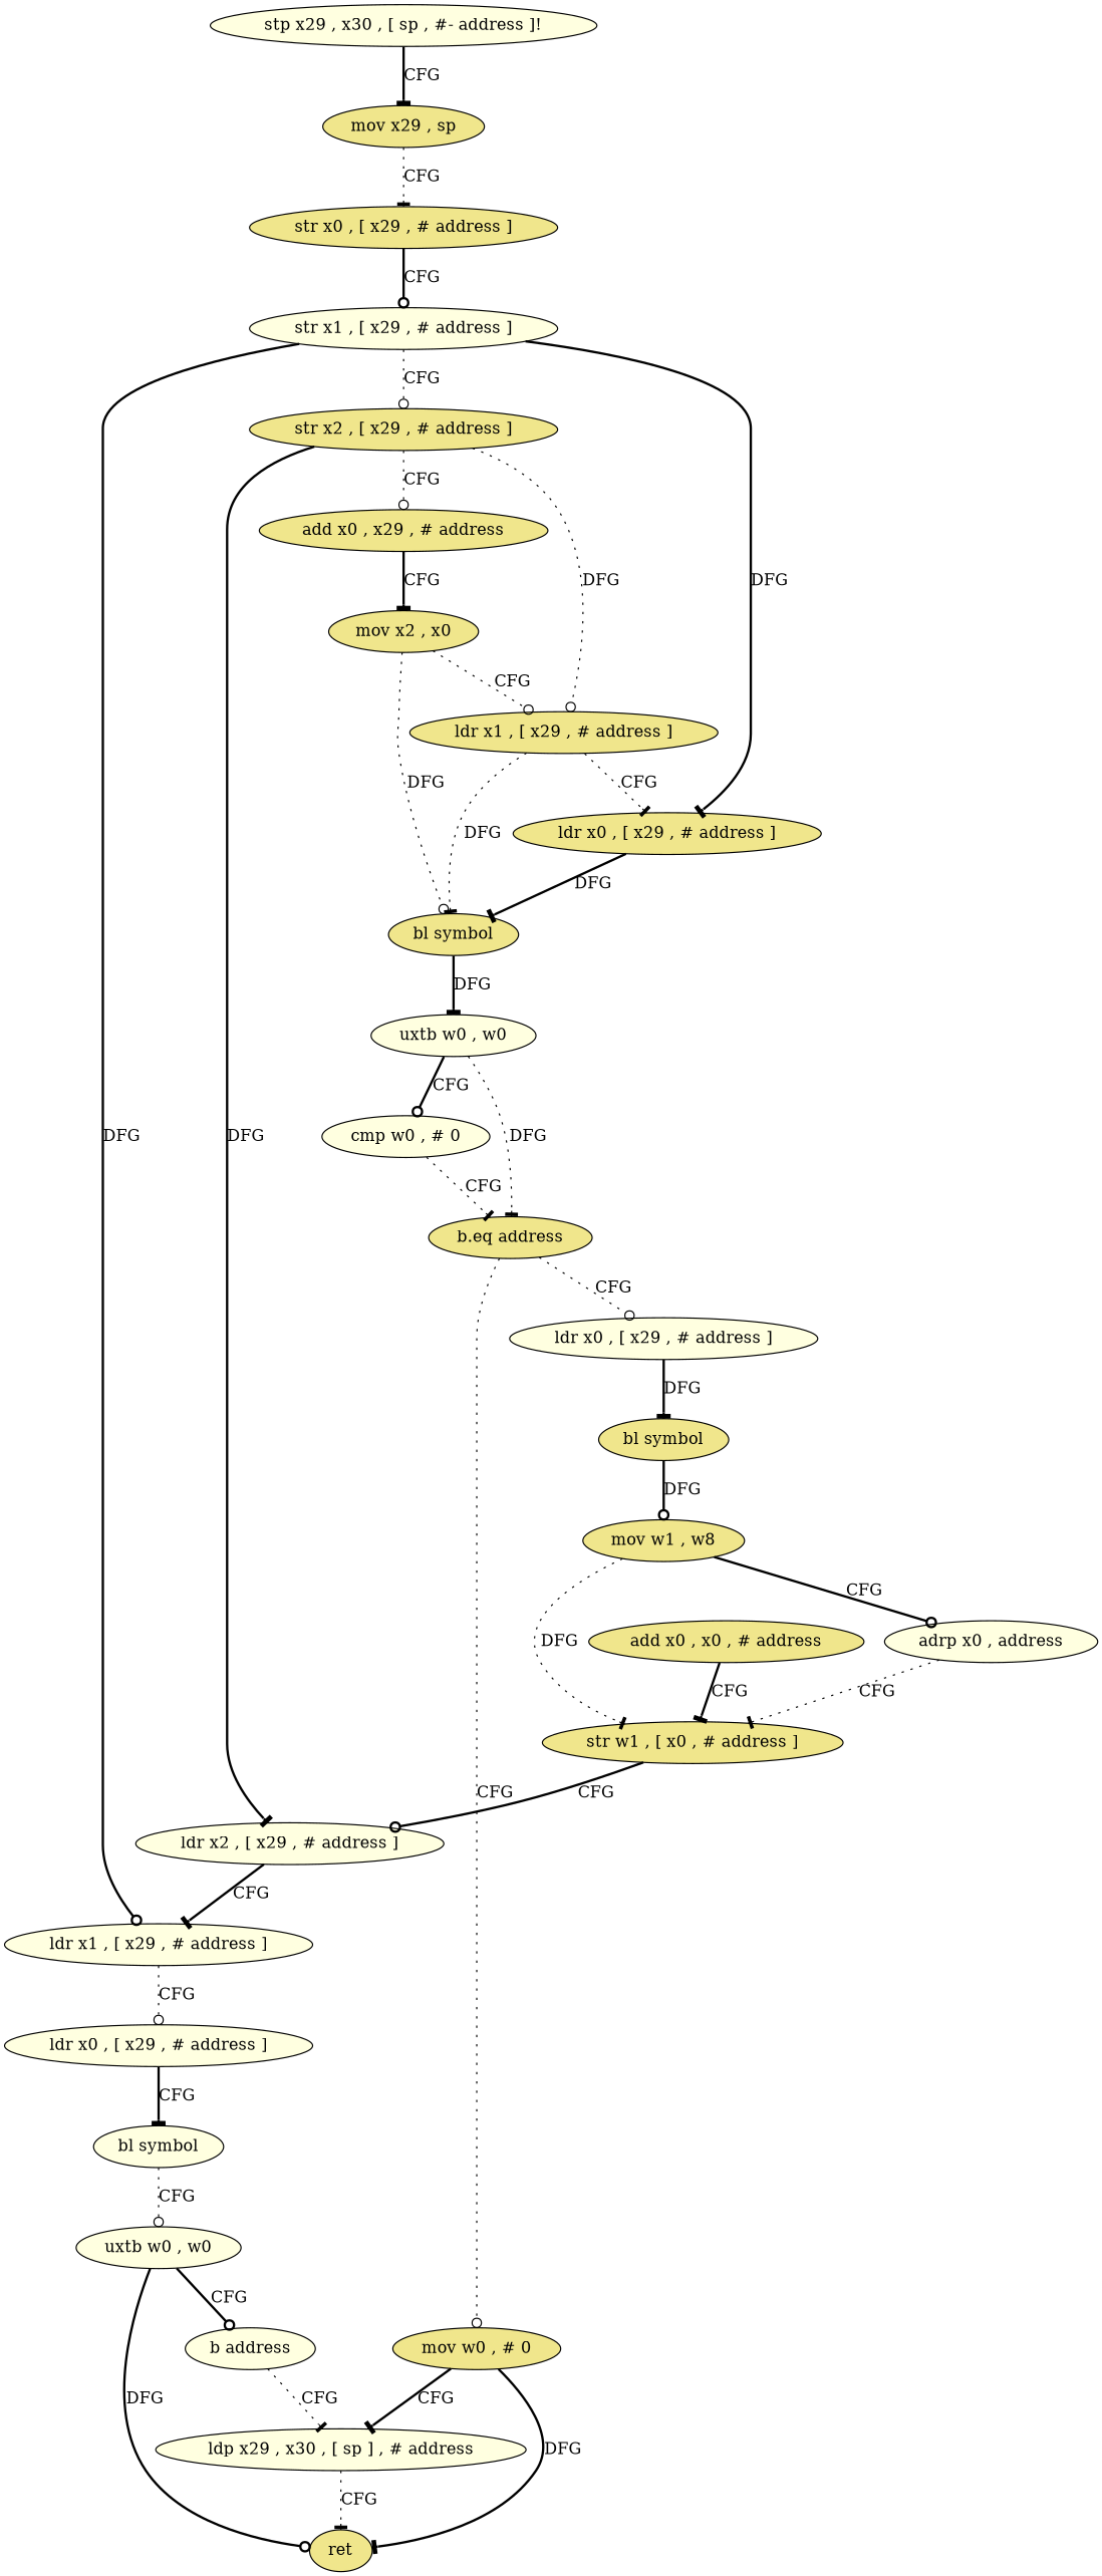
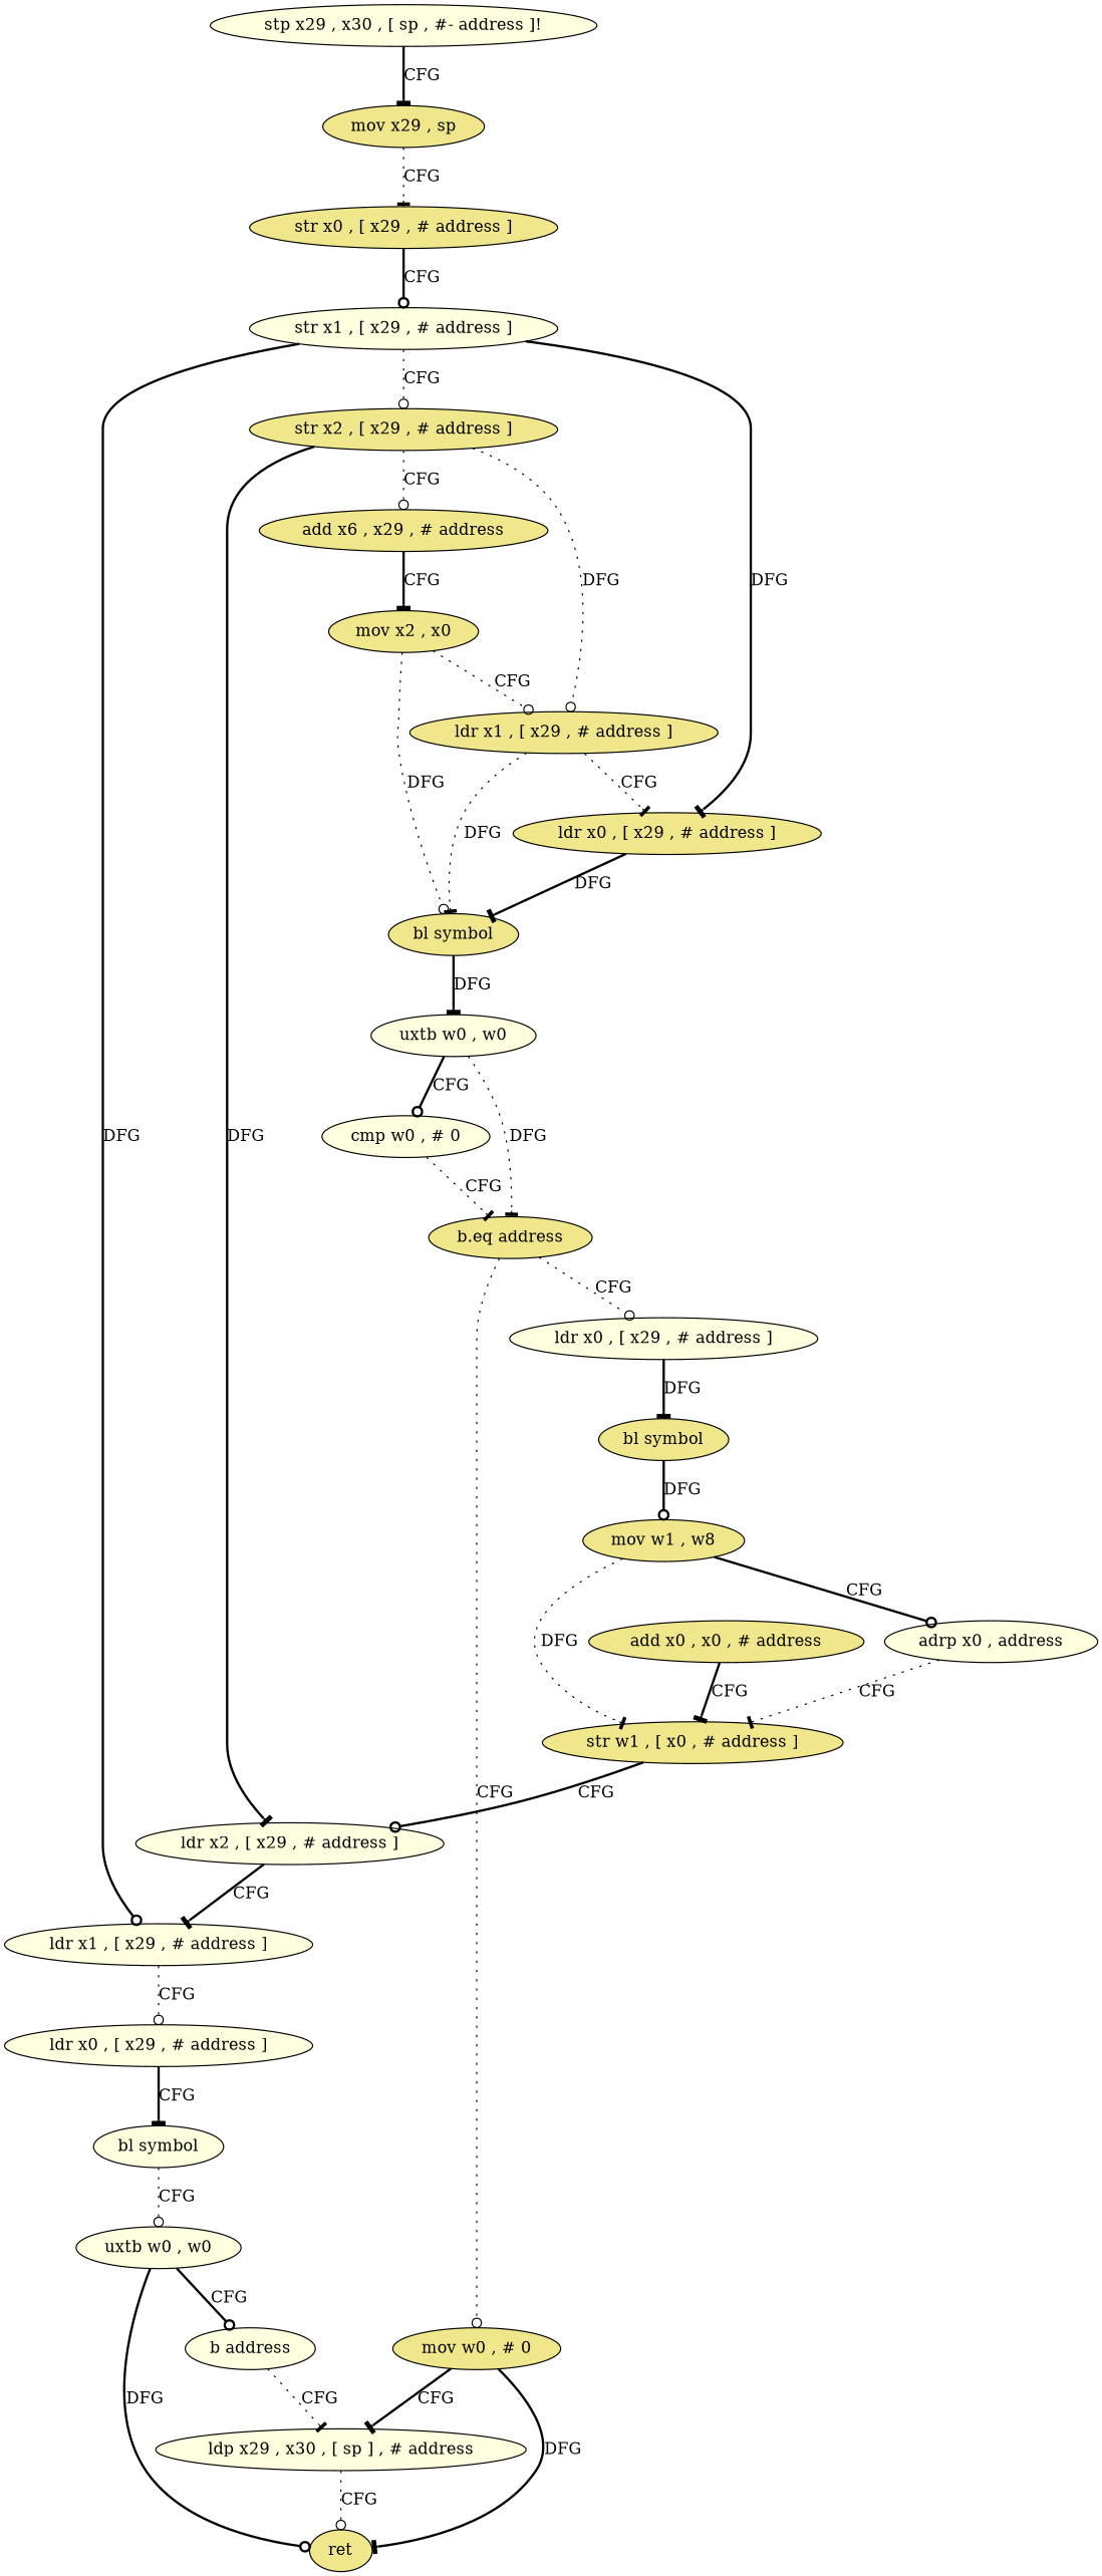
  digraph {
    node [fillcolor=khaki style=filled]
    edge [arrowhead=tee style=bold]
    n1 [fillcolor=lightyellow label="stp x29 , x30 , [ sp , #- address ]!"]
    n2 [label="mov x29 , sp"]
    n3 [label="str x0 , [ x29 , # address ]"]
    n4 [fillcolor=lightyellow label="str x1 , [ x29 , # address ]"]
    n5 [label="str x2 , [ x29 , # address ]"]
    n6 [label="ldr x0 , [ x29 , # address ]"]
    n7 [fillcolor=lightyellow label="ldr x1 , [ x29 , # address ]"]
-   n8 [label="add x0 , x29 , # address"]
+   n8 [label="add x6 , x29 , # address"]
    n9 [label="ldr x1 , [ x29 , # address ]"]
    n10 [fillcolor=lightyellow label="ldr x2 , [ x29 , # address ]"]
    n11 [label="bl symbol"]
    n12 [fillcolor=lightyellow label="ldr x0 , [ x29 , # address ]"]
    n13 [label="mov x2 , x0"]
    n14 [fillcolor=lightyellow label="uxtb w0 , w0"]
    n15 [fillcolor=lightyellow label="cmp w0 , # 0"]
    n16 [label="b.eq address"]
    n17 [label="mov w0 , # 0"]
    n18 [fillcolor=lightyellow label="ldr x0 , [ x29 , # address ]"]
    n19 [fillcolor=lightyellow label="ldp x29 , x30 , [ sp ] , # address"]
    n20 [label=ret]
    n21 [label="bl symbol"]
    n22 [label="mov w1 , w8"]
    n23 [fillcolor=lightyellow label="adrp x0 , address"]
    n24 [label="str w1 , [ x0 , # address ]"]
    n25 [label="add x0 , x0 , # address"]
    n26 [fillcolor=lightyellow label="bl symbol"]
    n27 [fillcolor=lightyellow label="uxtb w0 , w0"]
    n28 [fillcolor=lightyellow label="b address"]
    n1 -> n2 [label=CFG]
    n2 -> n3 [label=CFG style=dotted]
    n3 -> n4 [arrowhead=odot label=CFG]
    n4 -> n5 [arrowhead=odot label=CFG style=dotted]
    n4 -> n6 [label=DFG]
    n4 -> n7 [arrowhead=odot label=DFG]
    n5 -> n8 [arrowhead=odot label=CFG style=dotted]
    n5 -> n9 [arrowhead=odot label=DFG style=dotted]
    n5 -> n10 [label=DFG]
    n6 -> n11 [label=DFG]
    n7 -> n12 [arrowhead=odot label=CFG style=dotted]
    n8 -> n13 [label=CFG]
    n9 -> n6 [label=CFG style=dotted]
    n9 -> n11 [label=DFG style=dotted]
    n10 -> n7 [label=CFG]
    n11 -> n14 [label=DFG]
    n12 -> n26 [label=CFG]
    n13 -> n9 [arrowhead=odot label=CFG style=dotted]
    n13 -> n11 [arrowhead=odot label=DFG style=dotted]
    n14 -> n15 [arrowhead=odot label=CFG]
    n14 -> n16 [label=DFG style=dotted]
    n15 -> n16 [label=CFG style=dotted]
    n16 -> n17 [arrowhead=odot label=CFG style=dotted]
    n16 -> n18 [arrowhead=odot label=CFG style=dotted]
    n17 -> n19 [label=CFG]
    n17 -> n20 [label=DFG]
    n18 -> n21 [label=DFG]
-   n19 -> n20 [label=CFG style=dotted]
+   n19 -> n20 [arrowhead=odot label=CFG style=dotted]
    n21 -> n22 [arrowhead=odot label=DFG]
    n22 -> n23 [arrowhead=odot label=CFG]
    n22 -> n24 [label=DFG style=dotted]
    n23 -> n24 [label=CFG style=dotted]
    n24 -> n10 [arrowhead=odot label=CFG]
    n25 -> n24 [label=CFG]
    n26 -> n27 [arrowhead=odot label=CFG style=dotted]
    n27 -> n20 [arrowhead=odot label=DFG]
    n27 -> n28 [arrowhead=odot label=CFG]
    n28 -> n19 [label=CFG style=dotted]
  }
